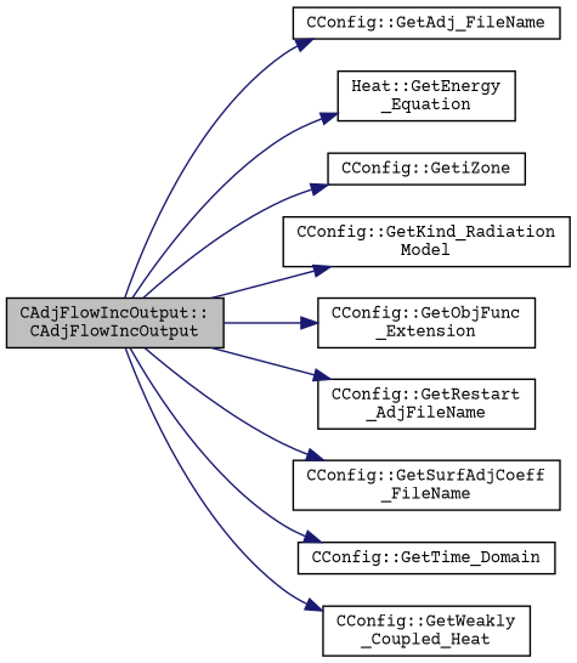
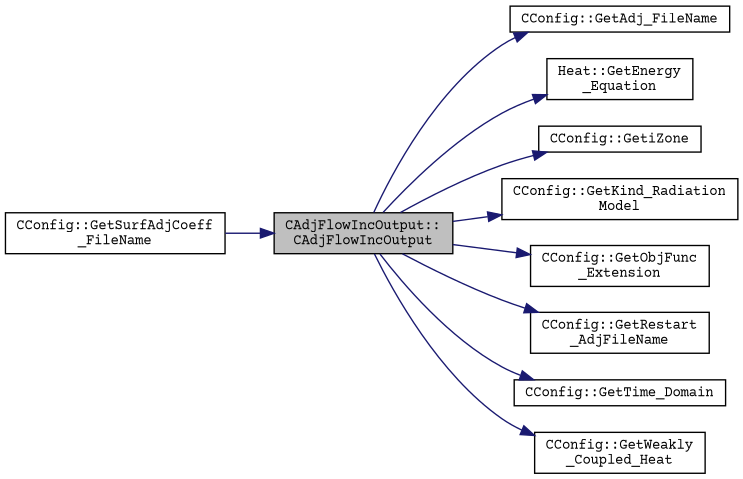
  digraph {
    fontname="Courier Prime"
    rankdir=LR
    node [color=black fillcolor=white fontname="Courier Prime" fontsize=10 shape=record style=filled]
    edge [color=midnightblue fontname="Courier Prime" fontsize=10 labelfontname=Helvetica labelfontsize=10 style=solid]
    n1 [fillcolor=grey75 fontcolor=black height=0.2 label="CAdjFlowIncOutput::\lCAdjFlowIncOutput" width=0.4]
    n2 [height=0.2 label="CConfig::GetAdj_FileName" width=0.4]
    n3 [height=0.2 label="Heat::GetEnergy\l_Equation" width=0.4]
    n4 [height=0.2 label="CConfig::GetiZone" width=0.4]
    n5 [height=0.2 label="CConfig::GetKind_Radiation\lModel" width=0.4]
    n6 [height=0.2 label="CConfig::GetObjFunc\l_Extension" width=0.4]
    n7 [height=0.2 label="CConfig::GetRestart\l_AdjFileName" width=0.4]
    n8 [height=0.2 label="CConfig::GetSurfAdjCoeff\l_FileName" width=0.4]
    n9 [height=0.2 label="CConfig::GetTime_Domain" width=0.4]
    n10 [height=0.2 label="CConfig::GetWeakly\l_Coupled_Heat" width=0.4]
    n1 -> n2
    n1 -> n3
    n1 -> n4
    n1 -> n5
    n1 -> n6
    n1 -> n7
-   n1 -> n8
+   n8 -> n1
    n1 -> n9
    n1 -> n10
  }
